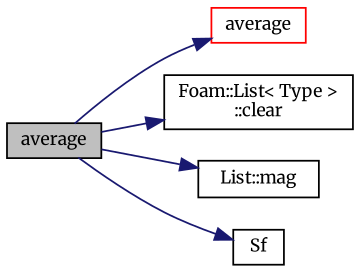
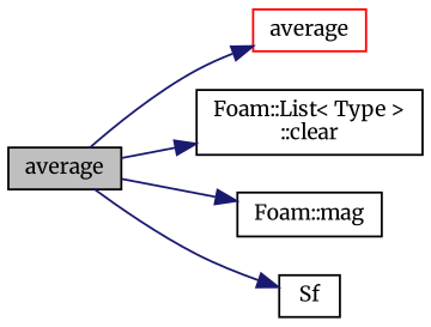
  digraph {
    rankdir=LR
    fontname=Merriweather
    node [color=black fontname=Merriweather fontsize=10 shape=record]
    edge [color=midnightblue fontname=Merriweather fontsize=10 labelfontname=FreeSans labelfontsize=10 style=solid]
    n1 [fillcolor=grey75 fontcolor=black height=0.2 label=average style=filled width=0.4]
    n2 [color=red height=0.2 label=average width=0.4]
    n3 [height=0.2 label="Foam::List\< Type \>\l::clear" width=0.4]
-   n4 [height=0.2 label="List::mag" width=0.4]
+   n4 [height=0.2 label="Foam::mag" width=0.4]
    n5 [height=0.2 label=Sf width=0.4]
    n1 -> n2
    n1 -> n3
    n1 -> n4
    n1 -> n5
  }
